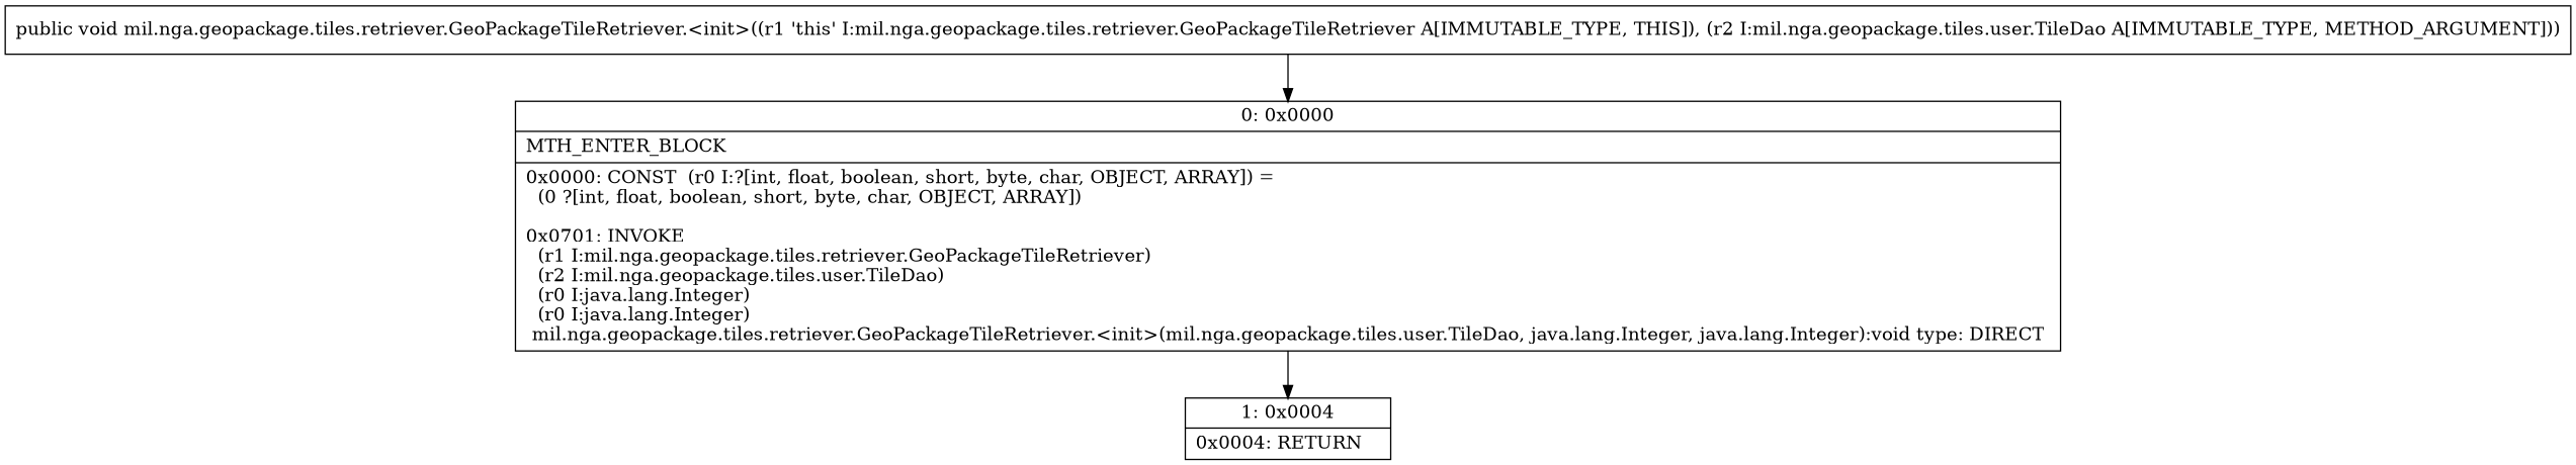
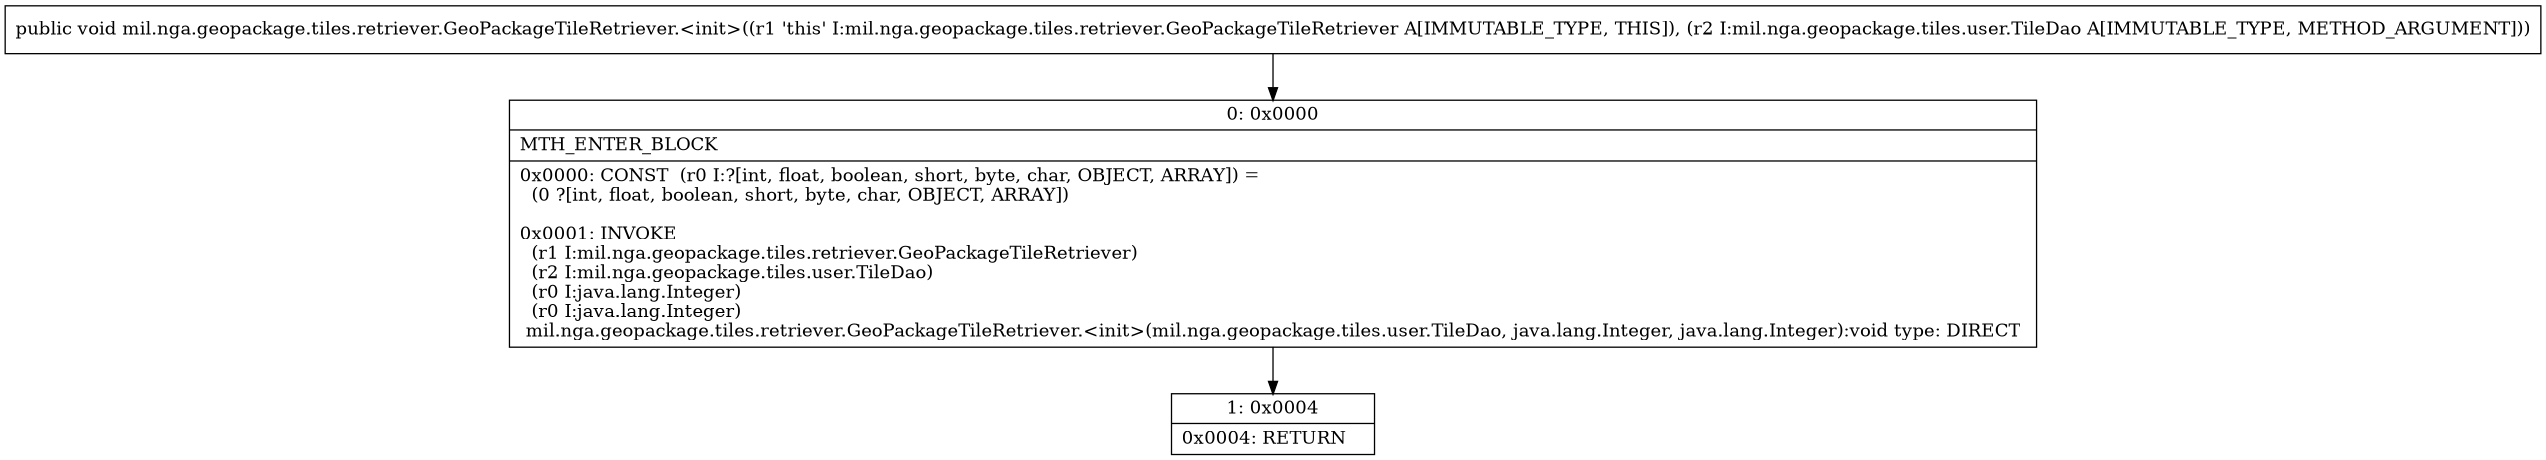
  digraph {
    node [shape=record]
-   n1 [label="{0\:\ 0x0000|MTH_ENTER_BLOCK\l|0x0000: CONST  (r0 I:?[int, float, boolean, short, byte, char, OBJECT, ARRAY]) = \l  (0 ?[int, float, boolean, short, byte, char, OBJECT, ARRAY])\l \l0x0701: INVOKE  \l  (r1 I:mil.nga.geopackage.tiles.retriever.GeoPackageTileRetriever)\l  (r2 I:mil.nga.geopackage.tiles.user.TileDao)\l  (r0 I:java.lang.Integer)\l  (r0 I:java.lang.Integer)\l mil.nga.geopackage.tiles.retriever.GeoPackageTileRetriever.\<init\>(mil.nga.geopackage.tiles.user.TileDao, java.lang.Integer, java.lang.Integer):void type: DIRECT \l}"]
+   n1 [label="{0\:\ 0x0000|MTH_ENTER_BLOCK\l|0x0000: CONST  (r0 I:?[int, float, boolean, short, byte, char, OBJECT, ARRAY]) = \l  (0 ?[int, float, boolean, short, byte, char, OBJECT, ARRAY])\l \l0x0001: INVOKE  \l  (r1 I:mil.nga.geopackage.tiles.retriever.GeoPackageTileRetriever)\l  (r2 I:mil.nga.geopackage.tiles.user.TileDao)\l  (r0 I:java.lang.Integer)\l  (r0 I:java.lang.Integer)\l mil.nga.geopackage.tiles.retriever.GeoPackageTileRetriever.\<init\>(mil.nga.geopackage.tiles.user.TileDao, java.lang.Integer, java.lang.Integer):void type: DIRECT \l}"]
    n2 [label="{1\:\ 0x0004|0x0004: RETURN   \l}"]
    n3 [label="{public void mil.nga.geopackage.tiles.retriever.GeoPackageTileRetriever.\<init\>((r1 'this' I:mil.nga.geopackage.tiles.retriever.GeoPackageTileRetriever A[IMMUTABLE_TYPE, THIS]), (r2 I:mil.nga.geopackage.tiles.user.TileDao A[IMMUTABLE_TYPE, METHOD_ARGUMENT])) }"]
    n1 -> n2
    n3 -> n1
  }
